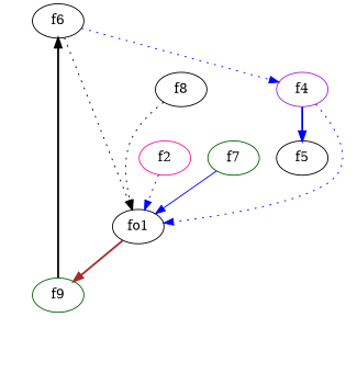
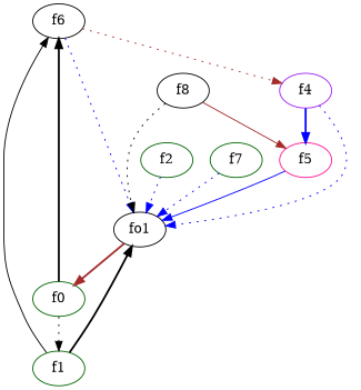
  strict digraph {
    node [color=black]
    edge [color=blue style=dotted weight=2]
    f6
+   f1 [color=darkgreen]
    fo1
    f4 [color=purple]
-   f9 [color=darkgreen]
-   f2 [color=deeppink]
+   f9 [color=darkgreen label=f0]
+   f2 [color=darkgreen]
    f8
-   f5
+   f5 [color=deeppink]
    f7 [color=darkgreen]
-   f6 -> fo1 [color=black]
-   f6 -> f4
+   f6 -> fo1
+   f6 -> f4 [color=brown]
+   f1 -> f6 [color=black style=solid]
+   f1 -> fo1 [color=black style=bold]
    fo1 -> f9 [color=brown style=bold]
    f4 -> fo1
    f4 -> f5 [style=bold]
    f9 -> f6 [color=black style=bold]
+   f9 -> f1 [color=black]
    f2 -> fo1
    f8 -> fo1 [color=black]
-   f7 -> fo1 [style=solid]
+   f8 -> f5 [color=brown style=solid]
+   f5 -> fo1 [style=solid]
+   f7 -> fo1
  }
